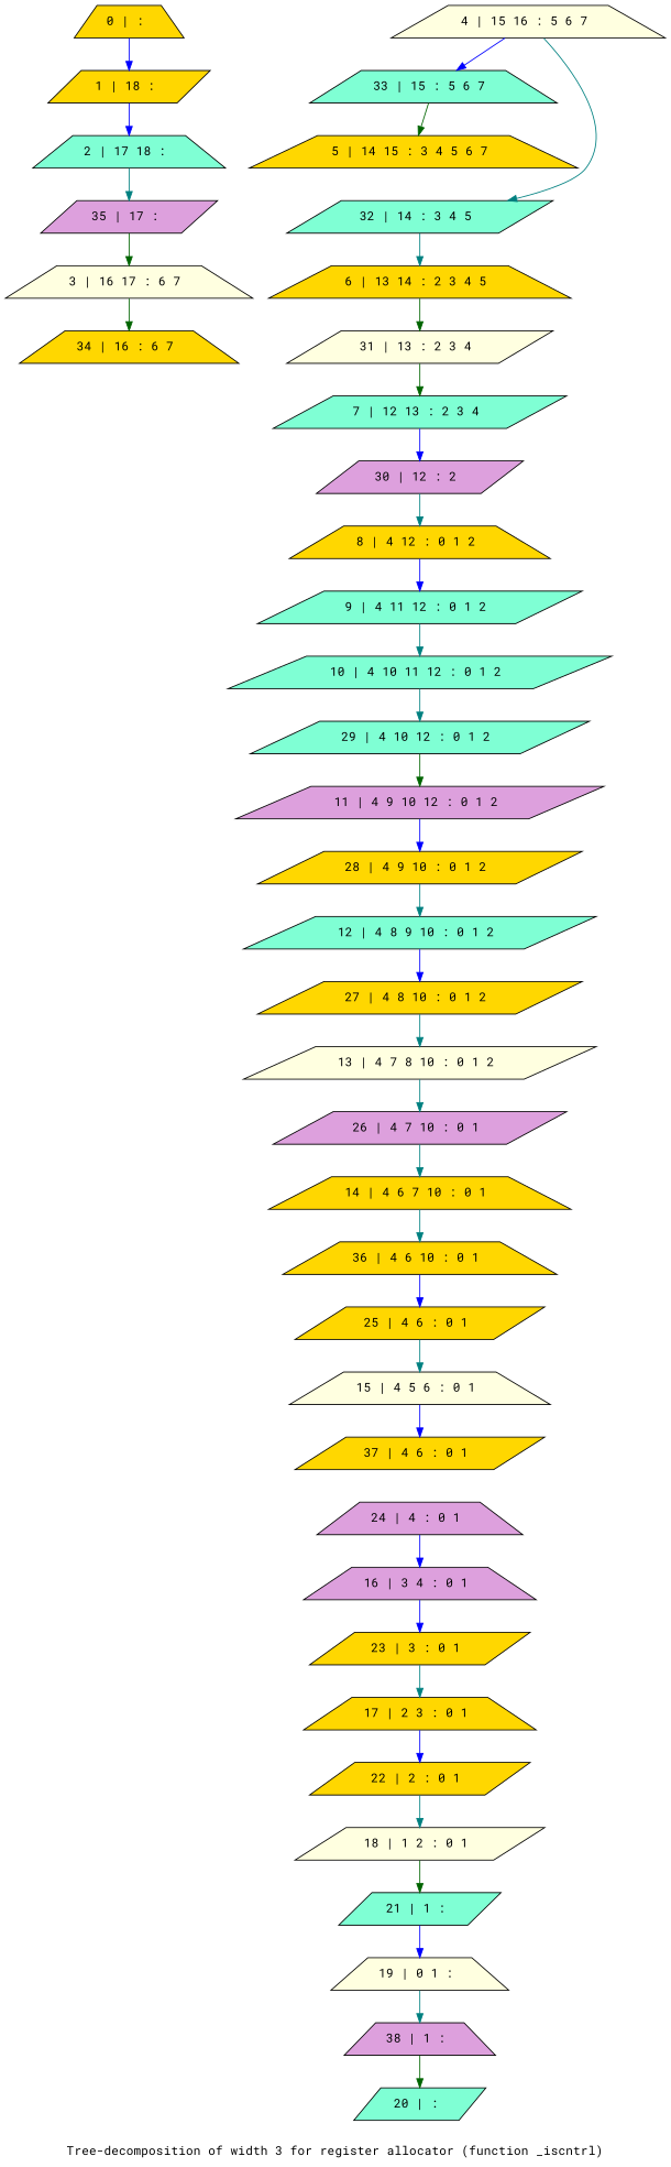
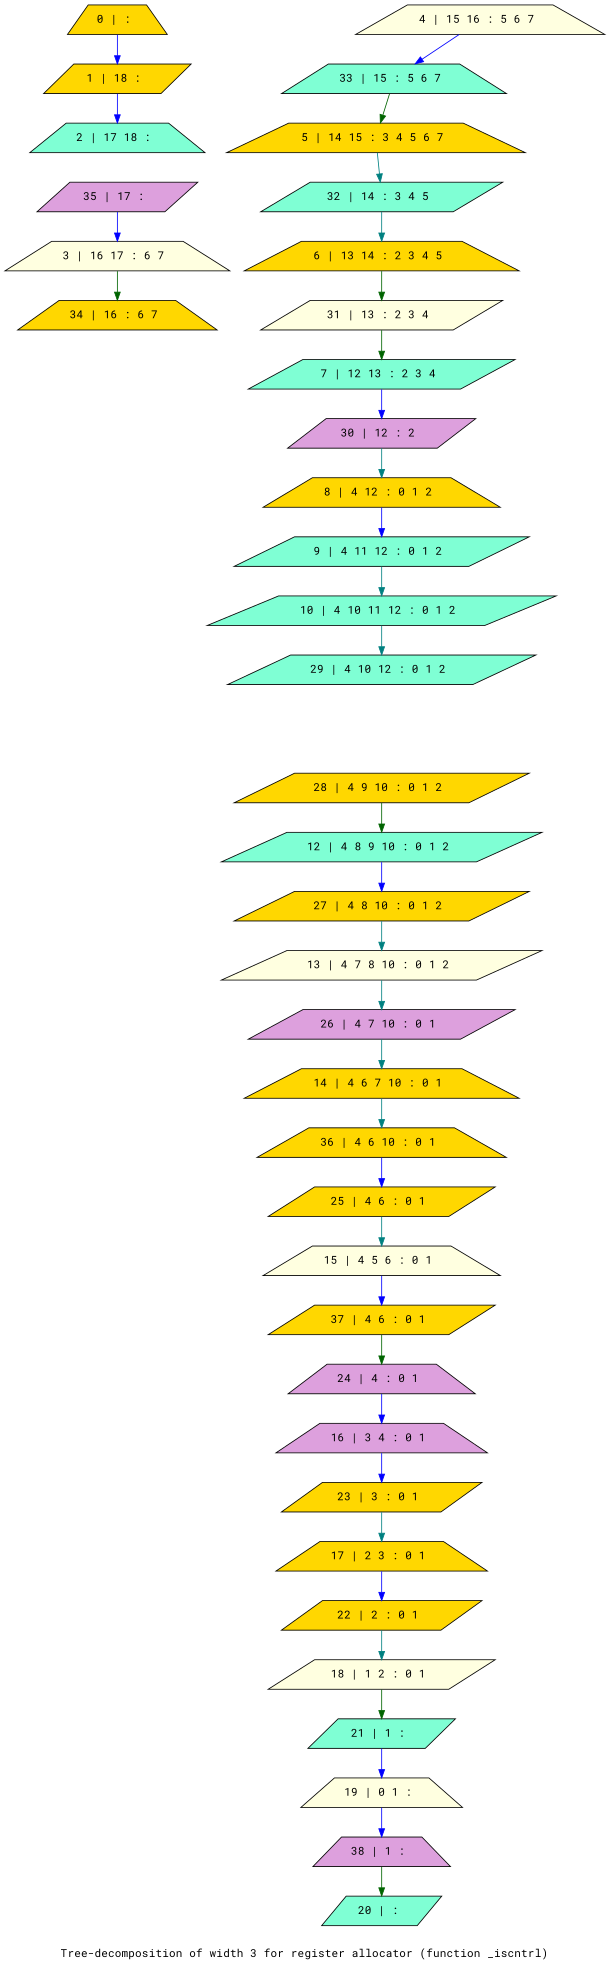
  digraph {
    fontname="Roboto Mono"
    label="Tree-decomposition of width 3 for register allocator (function _iscntrl)"
    node [fillcolor=gold fontname="Roboto Mono" shape=parallelogram style=filled]
    edge [color=teal fontname="Roboto Mono"]
    n1 [label="0 | : " shape=trapezium]
    n2 [label="1 | 18 : "]
    n3 [fillcolor=aquamarine label="2 | 17 18 : " shape=trapezium]
    n4 [fillcolor=plum label="35 | 17 : "]
    n5 [fillcolor=lightyellow label="3 | 16 17 : 6 7 " shape=trapezium]
    n6 [label="34 | 16 : 6 7 " shape=trapezium]
    n7 [fillcolor=lightyellow label="4 | 15 16 : 5 6 7 " shape=trapezium]
    n8 [fillcolor=aquamarine label="33 | 15 : 5 6 7 " shape=trapezium]
    n9 [label="5 | 14 15 : 3 4 5 6 7 " shape=trapezium]
    n10 [fillcolor=aquamarine label="32 | 14 : 3 4 5 "]
    n11 [label="6 | 13 14 : 2 3 4 5 " shape=trapezium]
    n12 [fillcolor=lightyellow label="31 | 13 : 2 3 4 "]
    n13 [fillcolor=aquamarine label="7 | 12 13 : 2 3 4 "]
    n14 [fillcolor=plum label="30 | 12 : 2 "]
    n15 [label="8 | 4 12 : 0 1 2 " shape=trapezium]
    n16 [fillcolor=aquamarine label="9 | 4 11 12 : 0 1 2 "]
    n17 [fillcolor=aquamarine label="10 | 4 10 11 12 : 0 1 2 "]
    n18 [fillcolor=aquamarine label="29 | 4 10 12 : 0 1 2 "]
-   n19 [fillcolor=plum label="11 | 4 9 10 12 : 0 1 2 "]
    n20 [label="28 | 4 9 10 : 0 1 2 "]
    n21 [fillcolor=aquamarine label="12 | 4 8 9 10 : 0 1 2 "]
    n22 [label="27 | 4 8 10 : 0 1 2 "]
    n23 [fillcolor=lightyellow label="13 | 4 7 8 10 : 0 1 2 "]
    n24 [fillcolor=plum label="26 | 4 7 10 : 0 1 "]
    n25 [label="14 | 4 6 7 10 : 0 1 " shape=trapezium]
    n26 [label="36 | 4 6 10 : 0 1 " shape=trapezium]
    n27 [label="25 | 4 6 : 0 1 "]
    n28 [fillcolor=lightyellow label="15 | 4 5 6 : 0 1 " shape=trapezium]
    n29 [label="37 | 4 6 : 0 1 "]
    n30 [fillcolor=plum label="24 | 4 : 0 1 " shape=trapezium]
    n31 [fillcolor=plum label="16 | 3 4 : 0 1 " shape=trapezium]
    n32 [label="23 | 3 : 0 1 "]
    n33 [label="17 | 2 3 : 0 1 " shape=trapezium]
    n34 [label="22 | 2 : 0 1 "]
    n35 [fillcolor=lightyellow label="18 | 1 2 : 0 1 "]
    n36 [fillcolor=aquamarine label="21 | 1 : "]
    n37 [fillcolor=lightyellow label="19 | 0 1 : " shape=trapezium]
    n38 [fillcolor=plum label="38 | 1 : " shape=trapezium]
    n39 [fillcolor=aquamarine label="20 | : "]
    n1 -> n2 [color=blue]
    n2 -> n3 [color=blue]
-   n3 -> n4
-   n4 -> n5 [color=darkgreen]
+   n4 -> n5 [color=blue]
    n5 -> n6 [color=darkgreen]
    n7 -> n8 [color=blue]
    n8 -> n9 [color=darkgreen]
-   n7 -> n10
+   n9 -> n10
    n10 -> n11
    n11 -> n12 [color=darkgreen]
    n12 -> n13 [color=darkgreen]
    n13 -> n14 [color=blue]
    n14 -> n15
    n15 -> n16 [color=blue]
    n16 -> n17
    n17 -> n18
-   n18 -> n19 [color=darkgreen]
-   n19 -> n20 [color=blue]
-   n20 -> n21
+   n20 -> n21 [color=darkgreen]
    n21 -> n22 [color=blue]
    n22 -> n23
    n23 -> n24
    n24 -> n25
    n25 -> n26
    n26 -> n27 [color=blue]
    n27 -> n28
    n28 -> n29 [color=blue]
+   n29 -> n30 [color=darkgreen]
    n30 -> n31 [color=blue]
    n31 -> n32 [color=blue]
    n32 -> n33
    n33 -> n34 [color=blue]
    n34 -> n35
    n35 -> n36 [color=darkgreen]
    n36 -> n37 [color=blue]
-   n37 -> n38
+   n37 -> n38 [color=blue]
    n38 -> n39 [color=darkgreen]
  }
